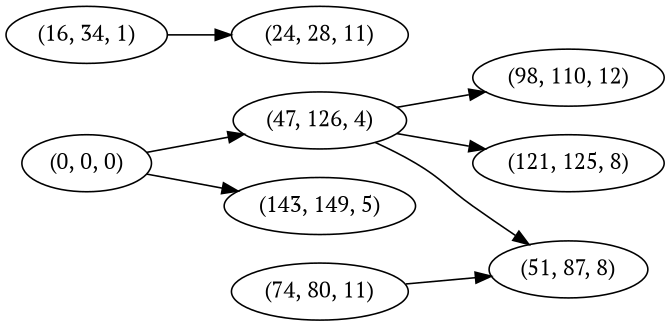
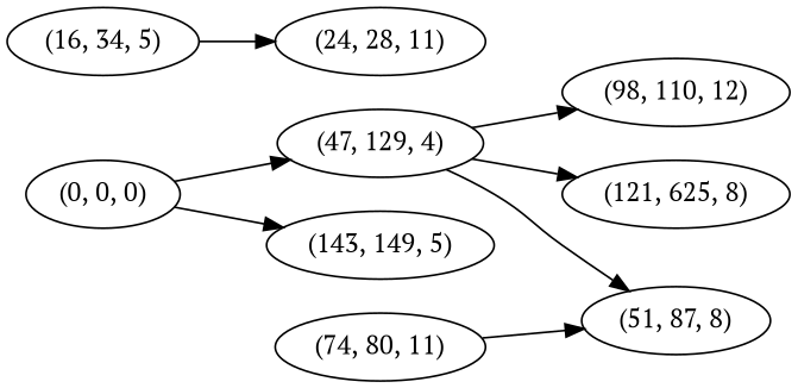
  digraph {
    fontname="PT Serif"
    rankdir=LR
    node [fontname="PT Serif"]
    edge [fontname="PT Serif"]
    "(0, 0, 0)"
-   "(47, 129, 4)" [label="(47, 126, 4)"]
+   "(47, 129, 4)"
    "(143, 149, 5)"
-   "(16, 34, 5)" [label="(16, 34, 1)"]
+   "(16, 34, 5)"
    "(24, 28, 11)"
    "(51, 87, 8)"
    "(98, 110, 12)"
-   "(121, 125, 8)"
+   "(121, 125, 8)" [label="(121, 625, 8)"]
    "(74, 80, 11)"
    "(0, 0, 0)" -> "(47, 129, 4)"
    "(0, 0, 0)" -> "(143, 149, 5)"
    "(47, 129, 4)" -> "(51, 87, 8)"
    "(47, 129, 4)" -> "(98, 110, 12)"
    "(47, 129, 4)" -> "(121, 125, 8)"
    "(16, 34, 5)" -> "(24, 28, 11)"
    "(74, 80, 11)" -> "(51, 87, 8)"
  }
